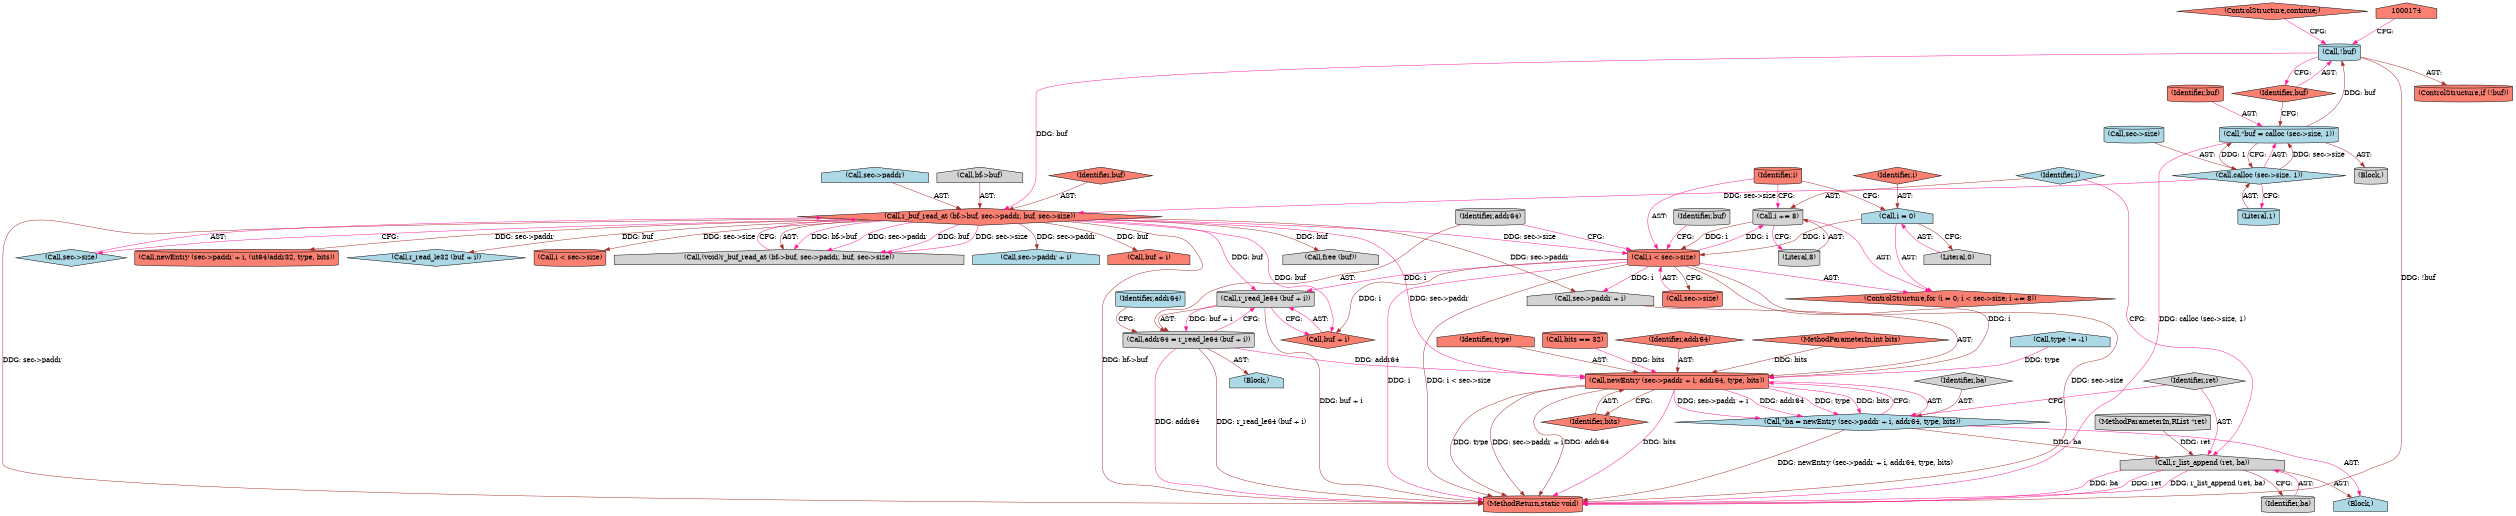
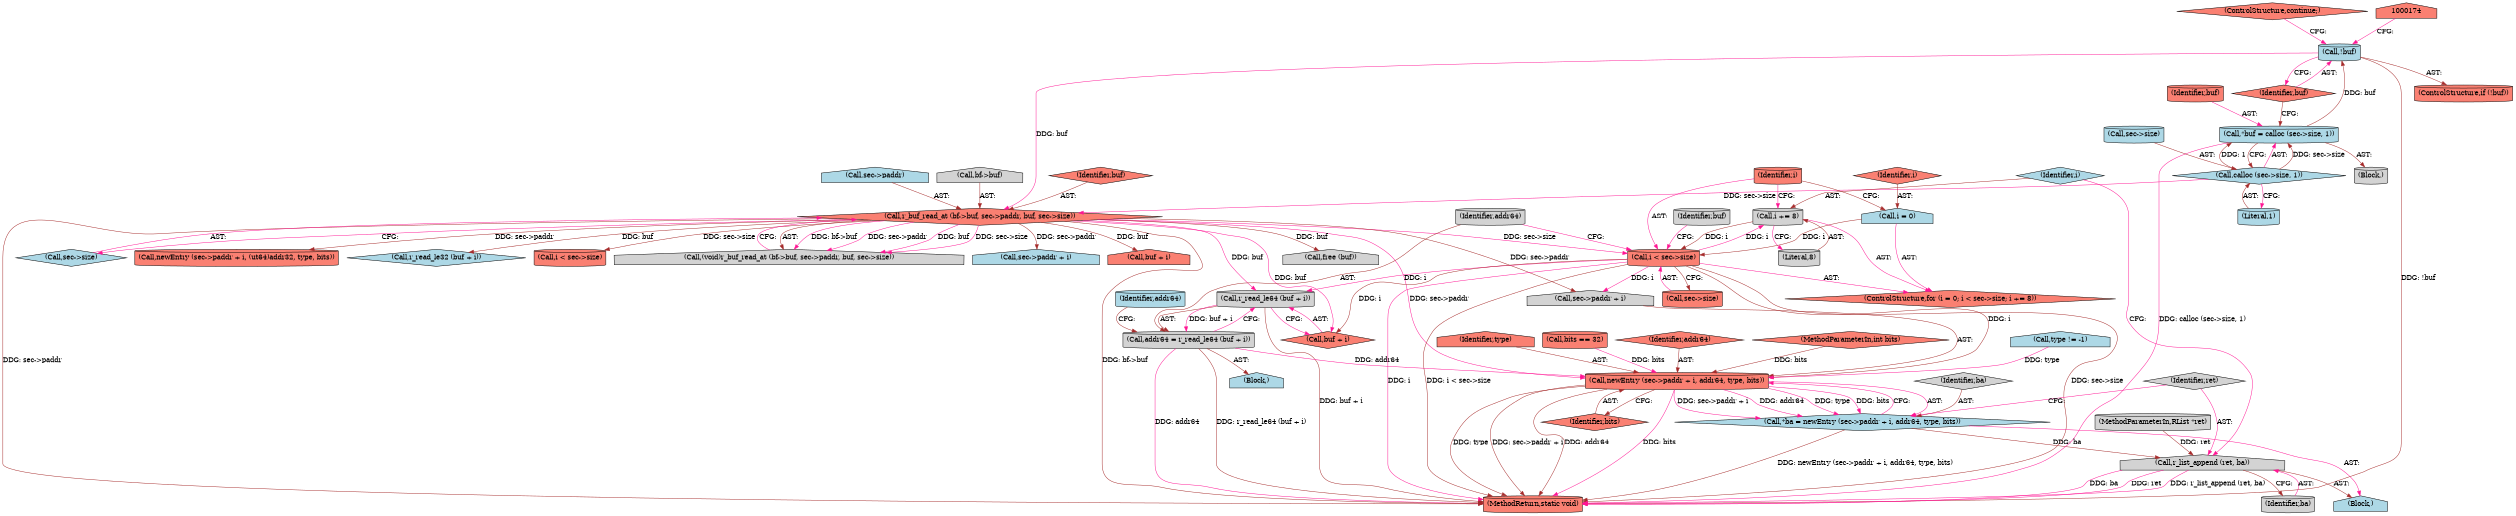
  digraph {
    node [fillcolor=salmon shape=cylinder style=filled]
    edge [color=deeppink]
    n1 [fillcolor=lightgrey label="(Call,r_read_le64 (buf + i))"]
    n2 [fillcolor=lightgrey label="(Call,addr64 = r_read_le64 (buf + i))"]
    n3 [label="(Call,buf + i)" shape=diamond]
    n4 [label="(MethodReturn,static void)"]
    n5 [label="(Call,newEntry (sec->paddr + i, addr64, type, bits))"]
    n6 [fillcolor=lightblue label="(Block,)" shape=house]
    n7 [label="(Call,r_buf_read_at (bf->buf, sec->paddr, buf, sec->size))" shape=diamond]
    n8 [label="(Call,i < sec->size)"]
    n9 [fillcolor=lightgrey label="(Call,free (buf))" shape=house]
    n10 [fillcolor=lightblue label="(Call,sec->size)" shape=diamond]
    n11 [label="(Call,newEntry (sec->paddr + i, (ut64)addr32, type, bits))"]
    n12 [fillcolor=lightblue label="(Call,r_read_le32 (buf + i))" shape=diamond]
    n13 [label="(Call,i < sec->size)"]
    n14 [fillcolor=lightgrey label="(Call,sec->paddr + i)" shape=house]
    n15 [fillcolor=lightgrey label="(Call,(void)r_buf_read_at (bf->buf, sec->paddr, buf, sec->size))" shape=house]
    n16 [fillcolor=lightblue label="(Call,sec->paddr + i)" shape=house]
    n17 [label="(Call,buf + i)" shape=house]
    n18 [fillcolor=lightgrey label="(Call,i += 8)"]
    n19 [label="(ControlStructure,for (i = 0; i < sec->size; i += 8))" shape=diamond]
    n20 [label="(Call,sec->size)"]
    n21 [fillcolor=lightblue label="(Call,*ba = newEntry (sec->paddr + i, addr64, type, bits))" shape=diamond]
    n22 [label="(Identifier,bits)" shape=diamond]
    n23 [fillcolor=lightblue label="(Call,!buf)"]
    n24 [label="(ControlStructure,if (!buf))"]
    n25 [label="(Identifier,buf)" shape=diamond]
    n26 [fillcolor=lightblue label="(Call,*buf = calloc (sec->size, 1))"]
    n27 [fillcolor=lightblue label="(Call,calloc (sec->size, 1))" shape=diamond]
    n28 [fillcolor=lightgrey label="(Block,)"]
    n29 [fillcolor=lightblue label="(Literal,1)"]
    n30 [fillcolor=lightgrey label="(Literal,8)"]
    n31 [fillcolor=lightblue label="(Call,i = 0)" shape=house]
-   n32 [fillcolor=lightgrey label="(Literal,0)" shape=house]
    n33 [fillcolor=lightgrey label="(Call,r_list_append (ret, ba))" shape=house]
    n34 [fillcolor=lightblue label="(Block,)" shape=house]
    n35 [fillcolor=lightgrey label="(Identifier,ba)"]
    n36 [label="(Identifier,buf)" shape=diamond]
    n37 [fillcolor=lightblue label="(Identifier,i)" shape=diamond]
    n38 [fillcolor=lightgrey label="(Identifier,ba)" shape=diamond]
    n39 [fillcolor=lightblue label="(Call,type != -1)" shape=house]
    n40 [fillcolor=lightgrey label="(Identifier,addr64)"]
    n41 [fillcolor=lightblue label="(Call,sec->size)"]
    n42 [label="(Identifier,type)" shape=house]
    n43 [label="(Call,bits == 32)"]
    n44 [label="(Identifier,buf)"]
    n45 [label="(Identifier,addr64)" shape=diamond]
    n46 [label="(MethodParameterIn,int bits)" shape=diamond]
    n47 [label="(Identifier,i)" shape=diamond]
    n48 [fillcolor=lightgrey label="(MethodParameterIn,RList *ret)"]
    n49 [fillcolor=lightgrey label="(Identifier,ret)" shape=diamond]
    n50 [label="(Identifier,i)"]
    n51 [fillcolor=lightgrey label="(Identifier,buf)"]
    n52 [fillcolor=lightblue label="(Call,sec->paddr)" shape=house]
    n53 [fillcolor=lightgrey label="(Call,bf->buf)" shape=house]
    n54 [label="(ControlStructure,continue;)" shape=diamond]
    n55 [fillcolor=lightblue label="(Identifier,addr64)"]
    1000174 [shape=house]
    n1 -> n2 [color=brown label="AST: "]
    n1 -> n2 [label="DDG: buf + i"]
    n1 -> n3 [label="CFG: "]
    n1 -> n4 [color=brown label="DDG: buf + i"]
    n2 -> n1 [label="CFG: "]
    n2 -> n4 [label="DDG: addr64"]
    n2 -> n4 [color=brown label="DDG: r_read_le64 (buf + i)"]
    n2 -> n5 [label="DDG: addr64"]
    n2 -> n6 [color=brown label="AST: "]
    n3 -> n1 [label="AST: "]
    n5 -> n4 [color=brown label="DDG: sec->paddr + i"]
    n5 -> n4 [color=brown label="DDG: addr64"]
    n5 -> n4 [label="DDG: bits"]
    n5 -> n4 [color=brown label="DDG: type"]
    n5 -> n21 [label="AST: "]
    n5 -> n21 [label="DDG: sec->paddr + i"]
    n5 -> n21 [label="DDG: addr64"]
    n5 -> n21 [label="DDG: type"]
    n5 -> n21 [label="DDG: bits"]
    n5 -> n22 [color=brown label="CFG: "]
    n7 -> n1 [label="DDG: buf"]
    n7 -> n3 [label="DDG: buf"]
    n7 -> n4 [color=brown label="DDG: sec->paddr"]
    n7 -> n4 [color=brown label="DDG: bf->buf"]
    n7 -> n5 [label="DDG: sec->paddr"]
    n7 -> n8 [label="DDG: sec->size"]
    n7 -> n9 [color=brown label="DDG: buf"]
    n7 -> n10 [label="CFG: "]
    n7 -> n11 [color=brown label="DDG: sec->paddr"]
    n7 -> n12 [color=brown label="DDG: buf"]
    n7 -> n13 [color=brown label="DDG: sec->size"]
    n7 -> n14 [color=brown label="DDG: sec->paddr"]
    n7 -> n15 [color=brown label="AST: "]
    n7 -> n15 [label="DDG: bf->buf"]
    n7 -> n15 [label="DDG: sec->paddr"]
    n7 -> n15 [label="DDG: buf"]
    n7 -> n15 [label="DDG: sec->size"]
    n7 -> n16 [color=brown label="DDG: sec->paddr"]
    n7 -> n17 [color=brown label="DDG: buf"]
    n8 -> n1 [label="DDG: i"]
    n8 -> n3 [color=brown label="DDG: i"]
    n8 -> n4 [color=brown label="DDG: i < sec->size"]
    n8 -> n4 [color=brown label="DDG: sec->size"]
    n8 -> n4 [label="DDG: i"]
    n8 -> n5 [color=brown label="DDG: i"]
    n8 -> n14 [label="DDG: i"]
    n8 -> n18 [label="DDG: i"]
    n8 -> n19 [label="AST: "]
    n8 -> n20 [color=brown label="CFG: "]
    n10 -> n7 [label="AST: "]
    n14 -> n5 [color=brown label="AST: "]
    n15 -> n7 [label="CFG: "]
    n18 -> n8 [color=brown label="DDG: i"]
    n18 -> n19 [label="AST: "]
    n18 -> n30 [label="CFG: "]
    n20 -> n8 [label="AST: "]
    n21 -> n4 [color=brown label="DDG: newEntry (sec->paddr + i, addr64, type, bits)"]
    n21 -> n5 [label="CFG: "]
    n21 -> n33 [color=brown label="DDG: ba"]
    n21 -> n34 [label="AST: "]
    n22 -> n5 [color=brown label="AST: "]
    n23 -> n4 [color=brown label="DDG: !buf"]
    n23 -> n7 [label="DDG: buf"]
    n23 -> n24 [color=brown label="AST: "]
    n23 -> n25 [label="CFG: "]
    n25 -> n23 [label="AST: "]
    n25 -> n26 [color=brown label="CFG: "]
    n26 -> n4 [label="DDG: calloc (sec->size, 1)"]
    n26 -> n23 [color=brown label="DDG: buf"]
    n26 -> n27 [color=brown label="CFG: "]
    n26 -> n28 [color=brown label="AST: "]
    n27 -> n7 [label="DDG: sec->size"]
    n27 -> n26 [label="AST: "]
    n27 -> n26 [color=brown label="DDG: sec->size"]
    n27 -> n26 [color=brown label="DDG: 1"]
    n27 -> n29 [label="CFG: "]
    n29 -> n27 [color=brown label="AST: "]
    n30 -> n18 [color=brown label="AST: "]
    n31 -> n8 [color=brown label="DDG: i"]
    n31 -> n19 [label="AST: "]
-   n31 -> n32 [color=brown label="CFG: "]
-   n32 -> n31 [label="AST: "]
    n33 -> n4 [label="DDG: ret"]
    n33 -> n4 [label="DDG: r_list_append (ret, ba)"]
    n33 -> n4 [label="DDG: ba"]
    n33 -> n34 [color=brown label="AST: "]
    n33 -> n35 [color=brown label="CFG: "]
    n35 -> n33 [label="AST: "]
    n36 -> n7 [color=brown label="AST: "]
    n37 -> n18 [color=brown label="AST: "]
    n37 -> n33 [label="CFG: "]
    n38 -> n21 [color=brown label="AST: "]
    n39 -> n5 [label="DDG: type"]
    n40 -> n2 [color=brown label="AST: "]
    n40 -> n8 [label="CFG: "]
    n41 -> n27 [color=brown label="AST: "]
    n42 -> n5 [color=brown label="AST: "]
    n43 -> n5 [label="DDG: bits"]
    n44 -> n26 [label="AST: "]
    n45 -> n5 [color=brown label="AST: "]
    n46 -> n5 [color=brown label="DDG: bits"]
    n47 -> n31 [color=brown label="AST: "]
    n48 -> n33 [color=brown label="DDG: ret"]
    n49 -> n21 [label="CFG: "]
    n49 -> n33 [label="AST: "]
    n50 -> n8 [label="AST: "]
    n50 -> n18 [label="CFG: "]
    n50 -> n31 [color=brown label="CFG: "]
    n51 -> n8 [label="CFG: "]
    n52 -> n7 [color=brown label="AST: "]
    n53 -> n7 [color=brown label="AST: "]
    n54 -> n23 [label="CFG: "]
    n55 -> n2 [color=brown label="CFG: "]
    1000174 -> n23 [label="CFG: "]
  }
